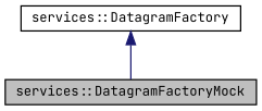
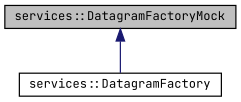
  digraph {
    fontname="JetBrains Mono"
    node [color=black fontname="JetBrains Mono" fontsize=10 shape=record style=filled]
    n1 [fillcolor=grey75 fontcolor=black height=0.2 label="services::DatagramFactoryMock" width=0.4]
    n2 [fillcolor=white height=0.2 label="services::DatagramFactory" width=0.4]
-   n2 -> n1 [color=midnightblue dir=back fontname="JetBrains Mono" fontsize=10 labelfontname=Helvetica labelfontsize=10 style=solid]
+   n1 -> n2 [color=midnightblue dir=back fontname="JetBrains Mono" fontsize=10 labelfontname=Helvetica labelfontsize=10 style=solid]
  }
